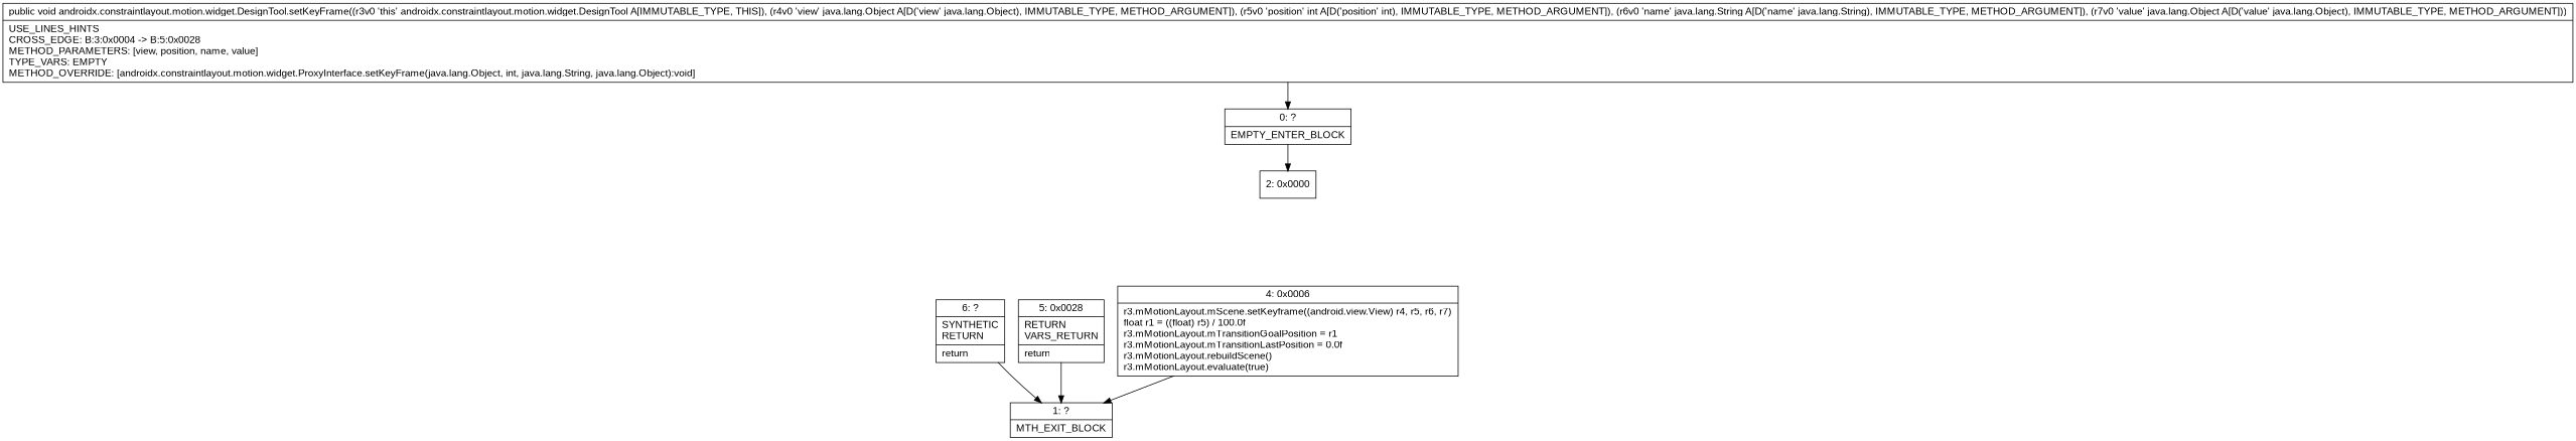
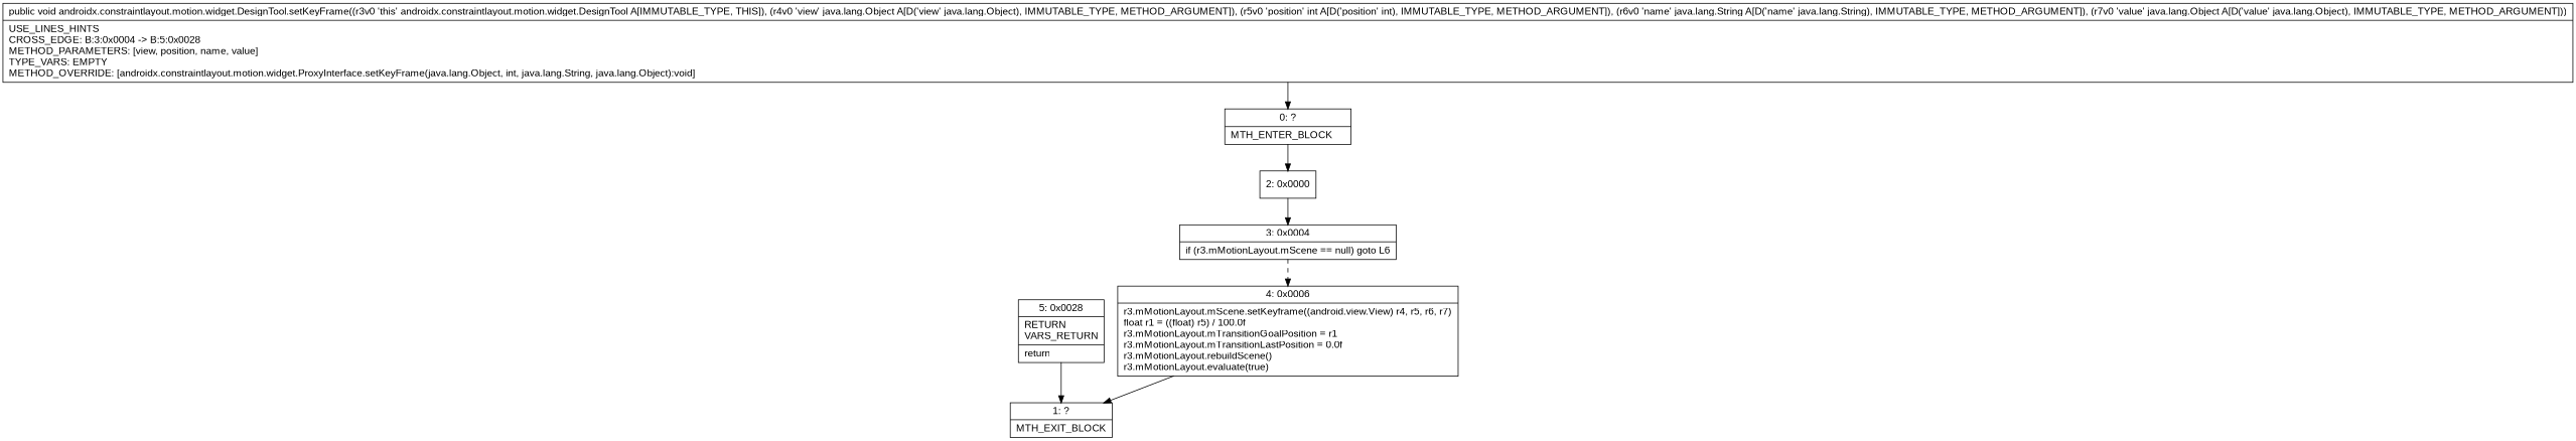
  digraph {
    fontname="Liberation Sans"
    node [fontname="Liberation Sans" shape=record]
    edge [fontname="Liberation Sans"]
-   n1 [label="{0\:\ ?|EMPTY_ENTER_BLOCK\l}"]
+   n1 [label="{0\:\ ?|MTH_ENTER_BLOCK\l}"]
    n2 [label="{2\:\ 0x0000}"]
+   n3 [label="{3\:\ 0x0004|if (r3.mMotionLayout.mScene == null) goto L6\l}"]
    n4 [label="{4\:\ 0x0006|r3.mMotionLayout.mScene.setKeyframe((android.view.View) r4, r5, r6, r7)\lfloat r1 = ((float) r5) \/ 100.0f\lr3.mMotionLayout.mTransitionGoalPosition = r1\lr3.mMotionLayout.mTransitionLastPosition = 0.0f\lr3.mMotionLayout.rebuildScene()\lr3.mMotionLayout.evaluate(true)\l}"]
    n5 [label="{1\:\ ?|MTH_EXIT_BLOCK\l}"]
-   n6 [label="{6\:\ ?|SYNTHETIC\lRETURN\l|return\l}"]
    n7 [label="{5\:\ 0x0028|RETURN\lVARS_RETURN\l|return\l}"]
    n8 [label="{public void androidx.constraintlayout.motion.widget.DesignTool.setKeyFrame((r3v0 'this' androidx.constraintlayout.motion.widget.DesignTool A[IMMUTABLE_TYPE, THIS]), (r4v0 'view' java.lang.Object A[D('view' java.lang.Object), IMMUTABLE_TYPE, METHOD_ARGUMENT]), (r5v0 'position' int A[D('position' int), IMMUTABLE_TYPE, METHOD_ARGUMENT]), (r6v0 'name' java.lang.String A[D('name' java.lang.String), IMMUTABLE_TYPE, METHOD_ARGUMENT]), (r7v0 'value' java.lang.Object A[D('value' java.lang.Object), IMMUTABLE_TYPE, METHOD_ARGUMENT]))  | USE_LINES_HINTS\lCROSS_EDGE: B:3:0x0004 \-\> B:5:0x0028\lMETHOD_PARAMETERS: [view, position, name, value]\lTYPE_VARS: EMPTY\lMETHOD_OVERRIDE: [androidx.constraintlayout.motion.widget.ProxyInterface.setKeyFrame(java.lang.Object, int, java.lang.String, java.lang.Object):void]\l}"]
    n1 -> n2
+   n2 -> n3
+   n3 -> n4 [style=dashed]
    n4 -> n5
-   n6 -> n5
    n7 -> n5
    n8 -> n1
  }
